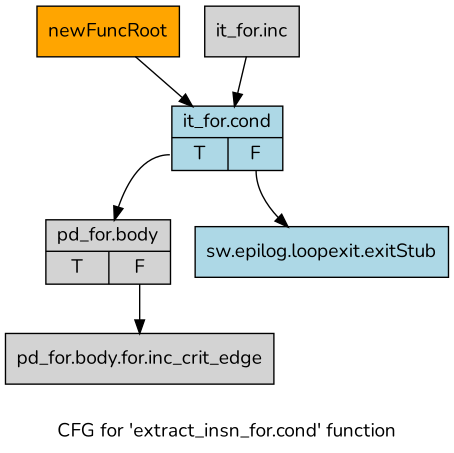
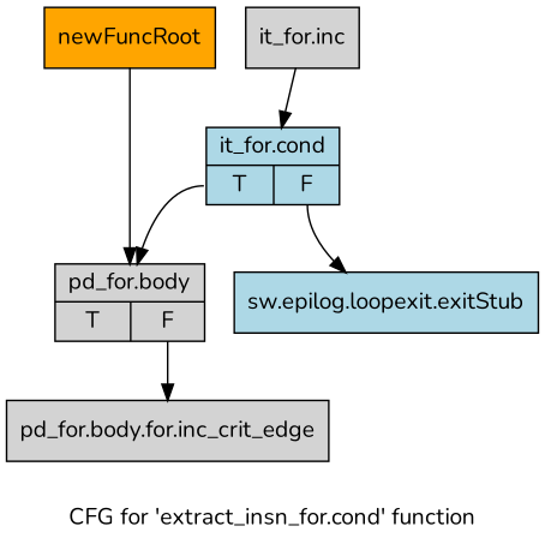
  digraph {
    fontname=Nunito
    label="CFG for 'extract_insn_for.cond' function"
    node [fillcolor=lightgrey fontname=Nunito shape=record style=filled]
    edge [fontname=Nunito]
    n1 [fillcolor=orange label="{newFuncRoot}"]
    n2 [fillcolor=lightblue label="{it_for.cond|{<s0>T|<s1>F}}"]
    n3 [fillcolor=lightblue label="{sw.epilog.loopexit.exitStub}"]
    n4 [label="{pd_for.body|{<s0>T|<s1>F}}"]
    n5 [label="{pd_for.body.for.inc_crit_edge}"]
    n6 [label="{it_for.inc}"]
-   n1 -> n2
+   n1 -> n4
    n2 -> n3 [tailport=s1]
    n2 -> n4 [tailport=s0]
    n4 -> n5 [tailport=s1]
    n6 -> n2
  }
